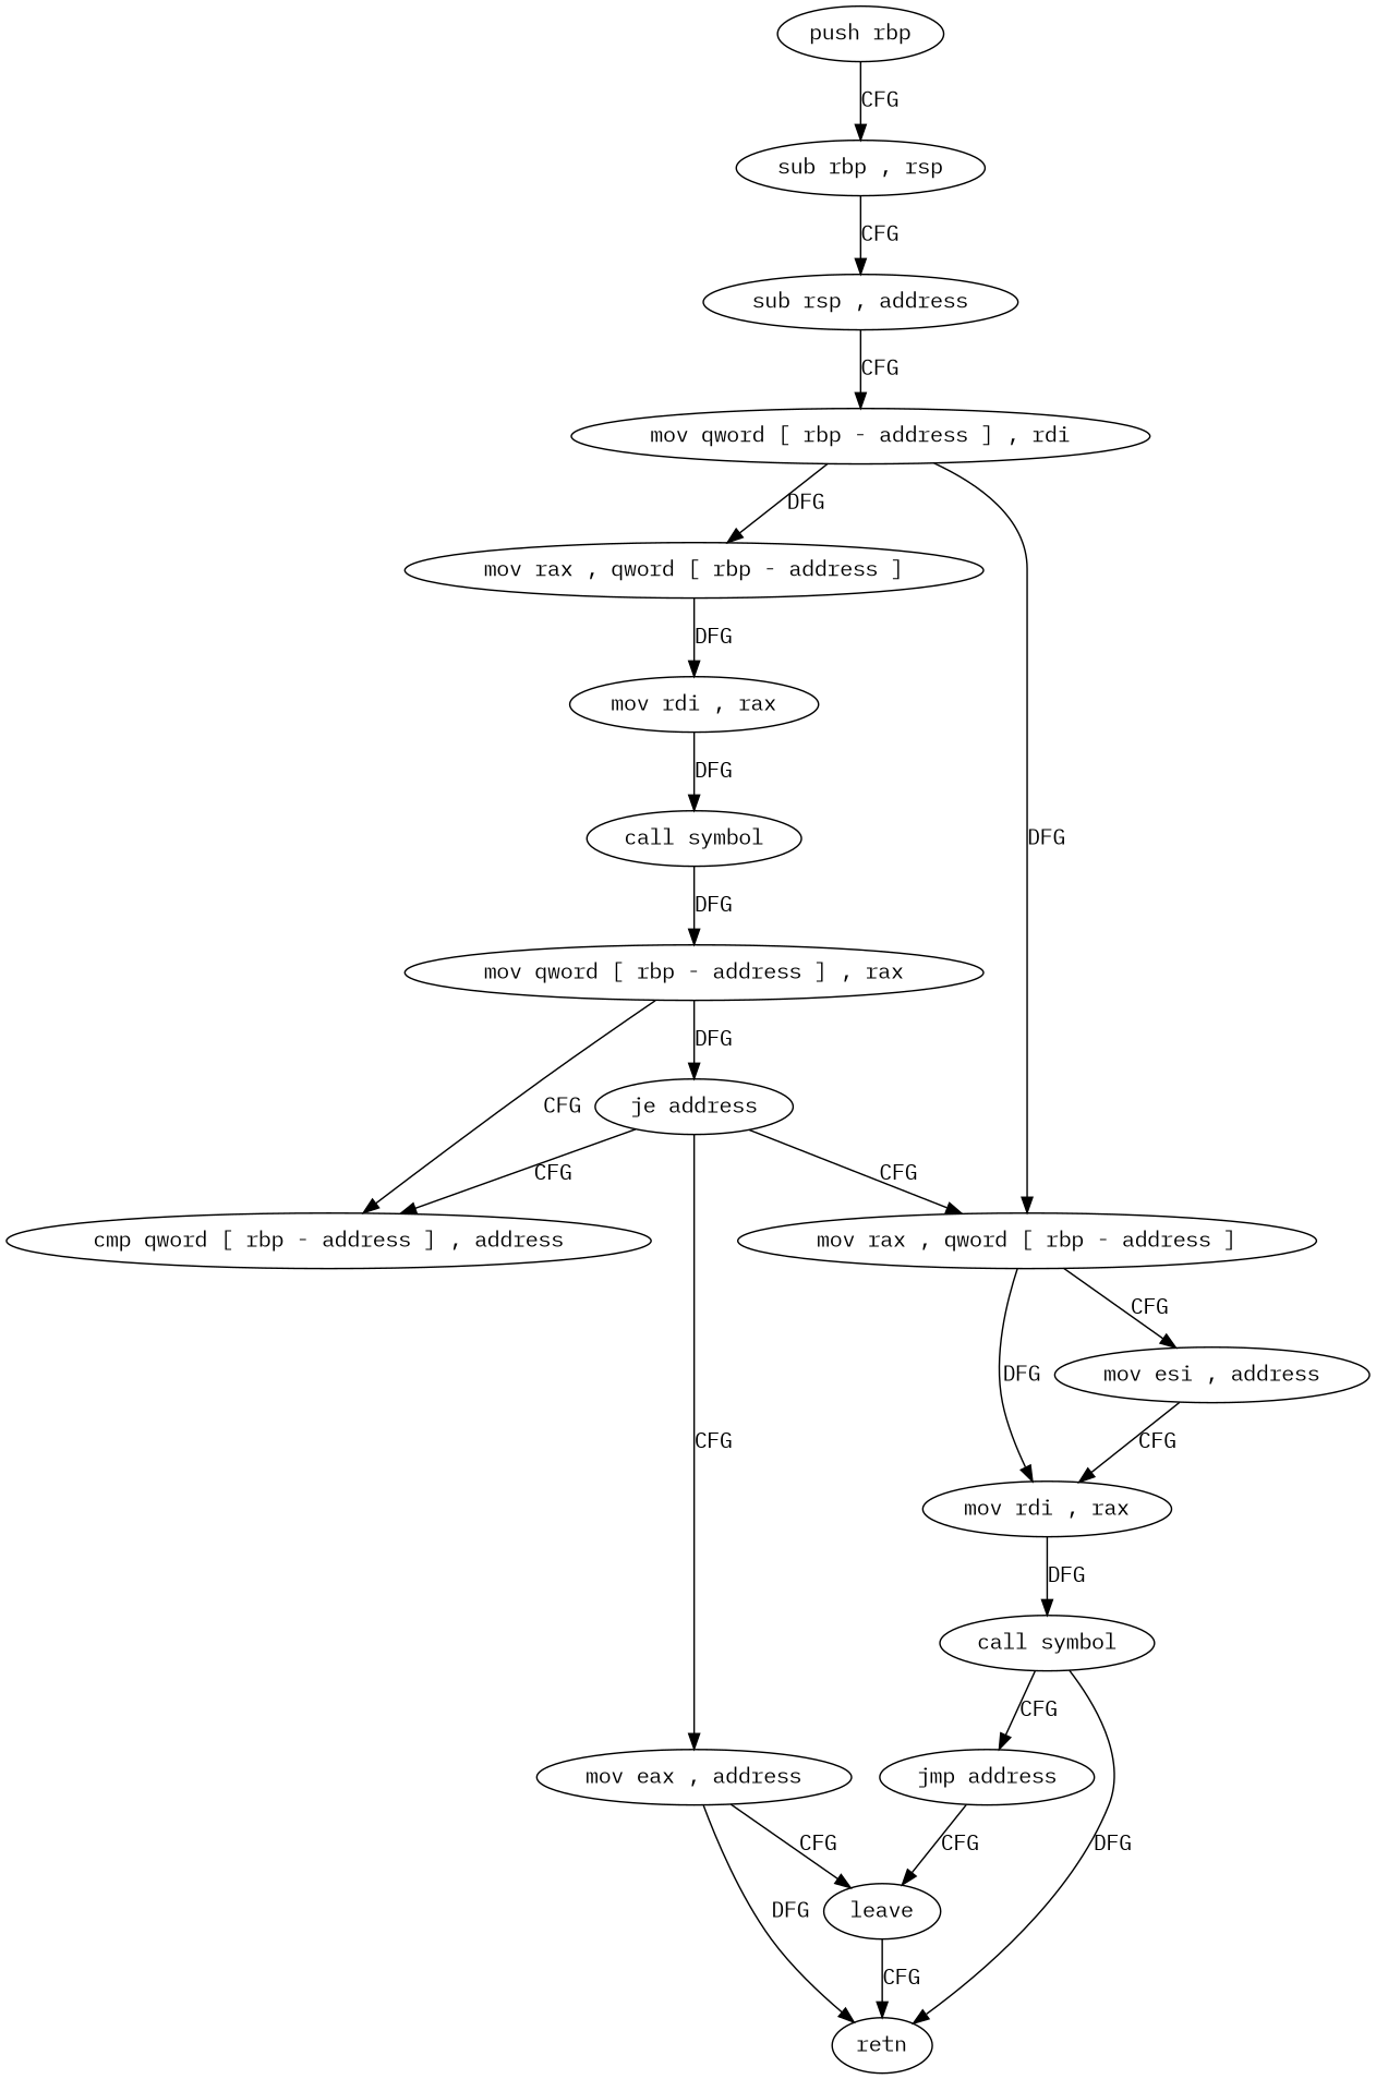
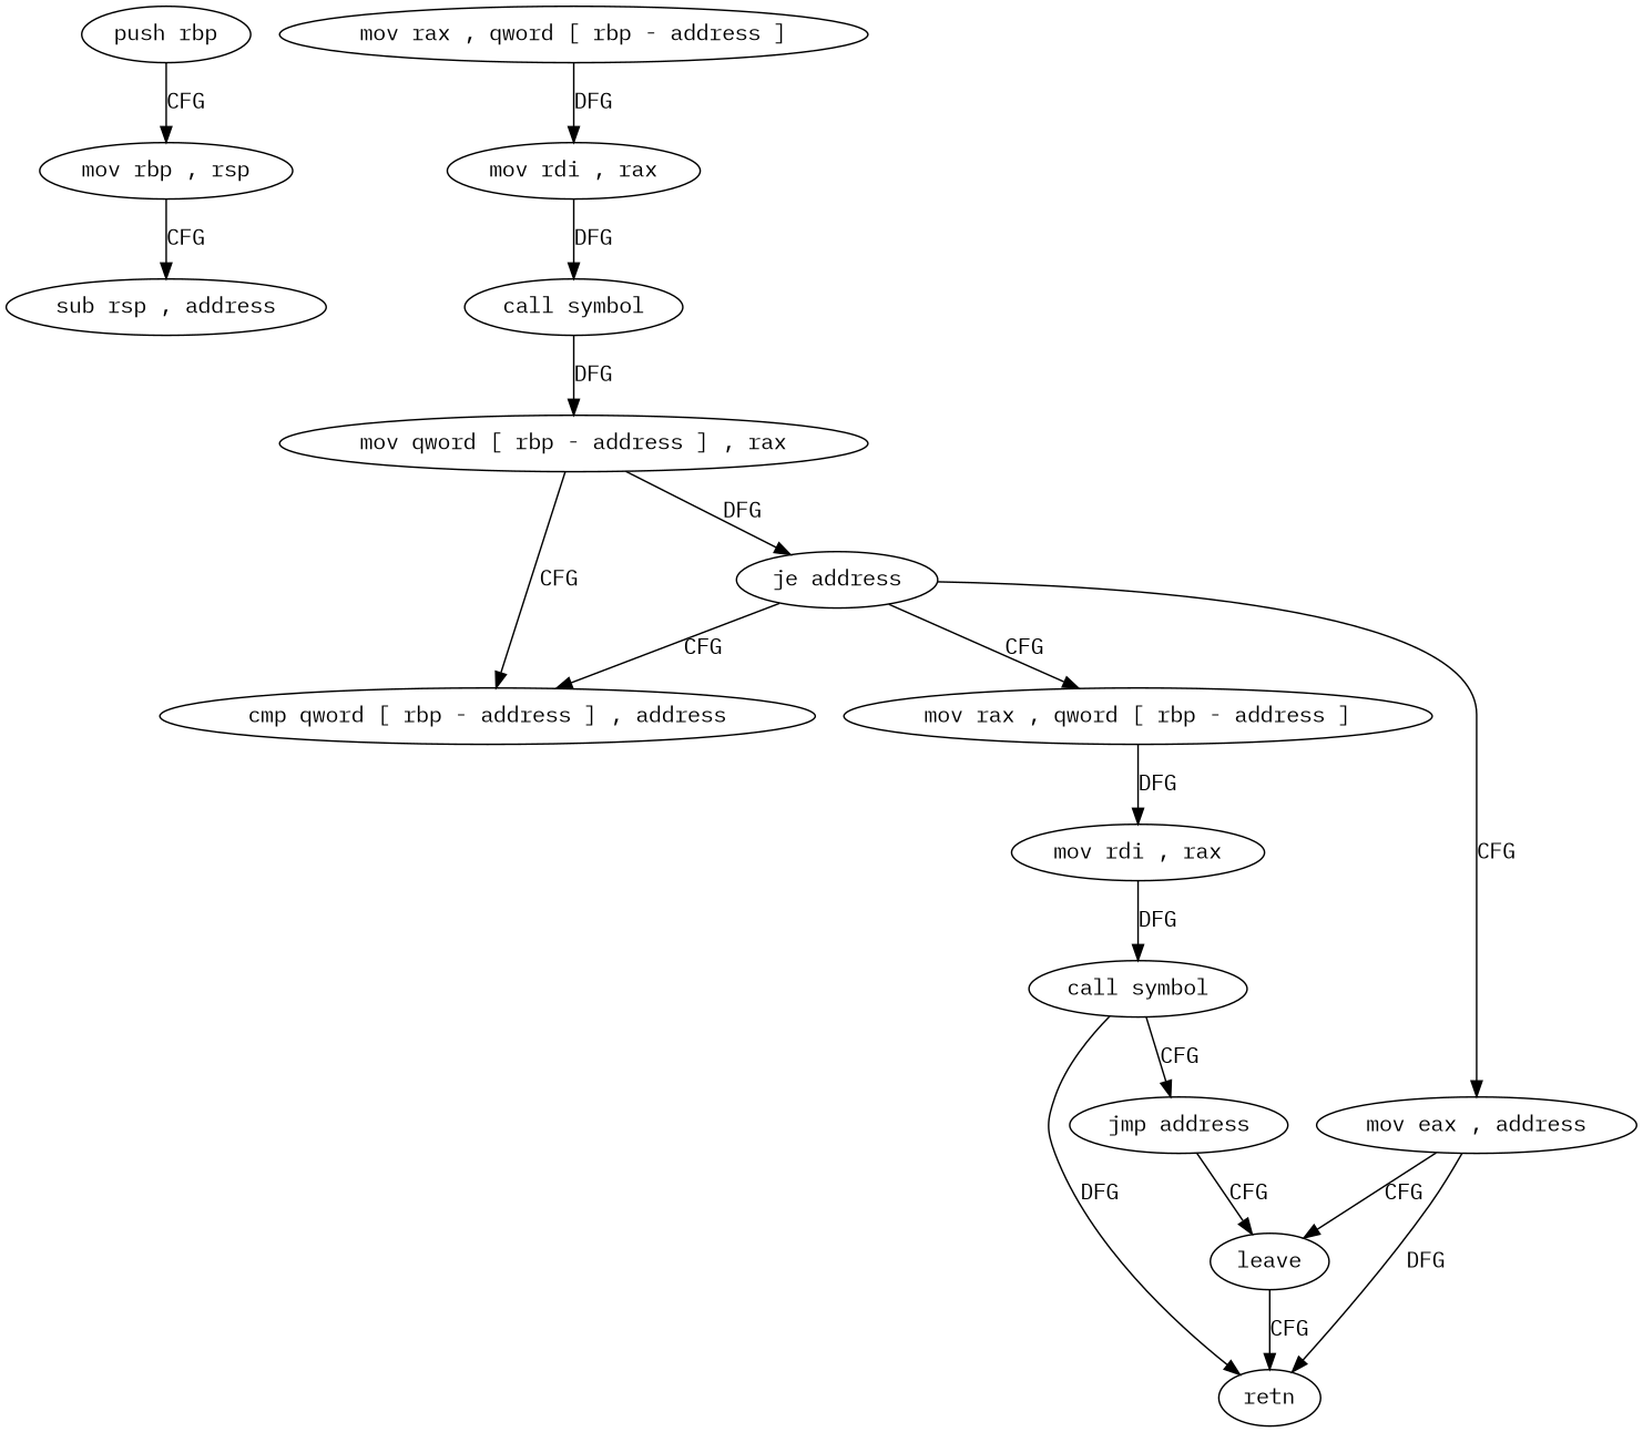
  digraph {
    fontname="IBM Plex Mono"
    node [fontname="IBM Plex Mono"]
    edge [fontname="IBM Plex Mono"]
    n1 [label="push rbp"]
-   n2 [label="sub rbp , rsp"]
+   n2 [label="mov rbp , rsp"]
    n3 [label="sub rsp , address"]
-   n4 [label="mov qword [ rbp - address ] , rdi"]
    n5 [label="mov rax , qword [ rbp - address ]"]
    n6 [label="mov rax , qword [ rbp - address ]"]
    n7 [label="mov rdi , rax"]
-   n8 [label="mov esi , address"]
    n9 [label="mov rdi , rax"]
    n10 [label="call symbol"]
    n11 [label="mov qword [ rbp - address ] , rax"]
    n12 [label="cmp qword [ rbp - address ] , address"]
    n13 [label="je address"]
    n14 [label="mov eax , address"]
    n15 [label=leave]
    n16 [label=retn]
    n17 [label="call symbol"]
    n18 [label="jmp address"]
    n1 -> n2 [label=CFG]
    n2 -> n3 [label=CFG]
-   n3 -> n4 [label=CFG]
-   n4 -> n5 [label=DFG]
-   n4 -> n6 [label=DFG]
    n5 -> n7 [label=DFG]
-   n6 -> n8 [label=CFG]
    n6 -> n9 [label=DFG]
    n7 -> n10 [label=DFG]
-   n8 -> n9 [label=CFG]
    n9 -> n17 [label=DFG]
    n10 -> n11 [label=DFG]
    n11 -> n12 [label=CFG]
    n11 -> n13 [label=DFG]
    n13 -> n6 [label=CFG]
    n13 -> n12 [label=CFG]
    n13 -> n14 [label=CFG]
    n14 -> n15 [label=CFG]
    n14 -> n16 [label=DFG]
    n15 -> n16 [label=CFG]
    n17 -> n16 [label=DFG]
    n17 -> n18 [label=CFG]
    n18 -> n15 [label=CFG]
  }
